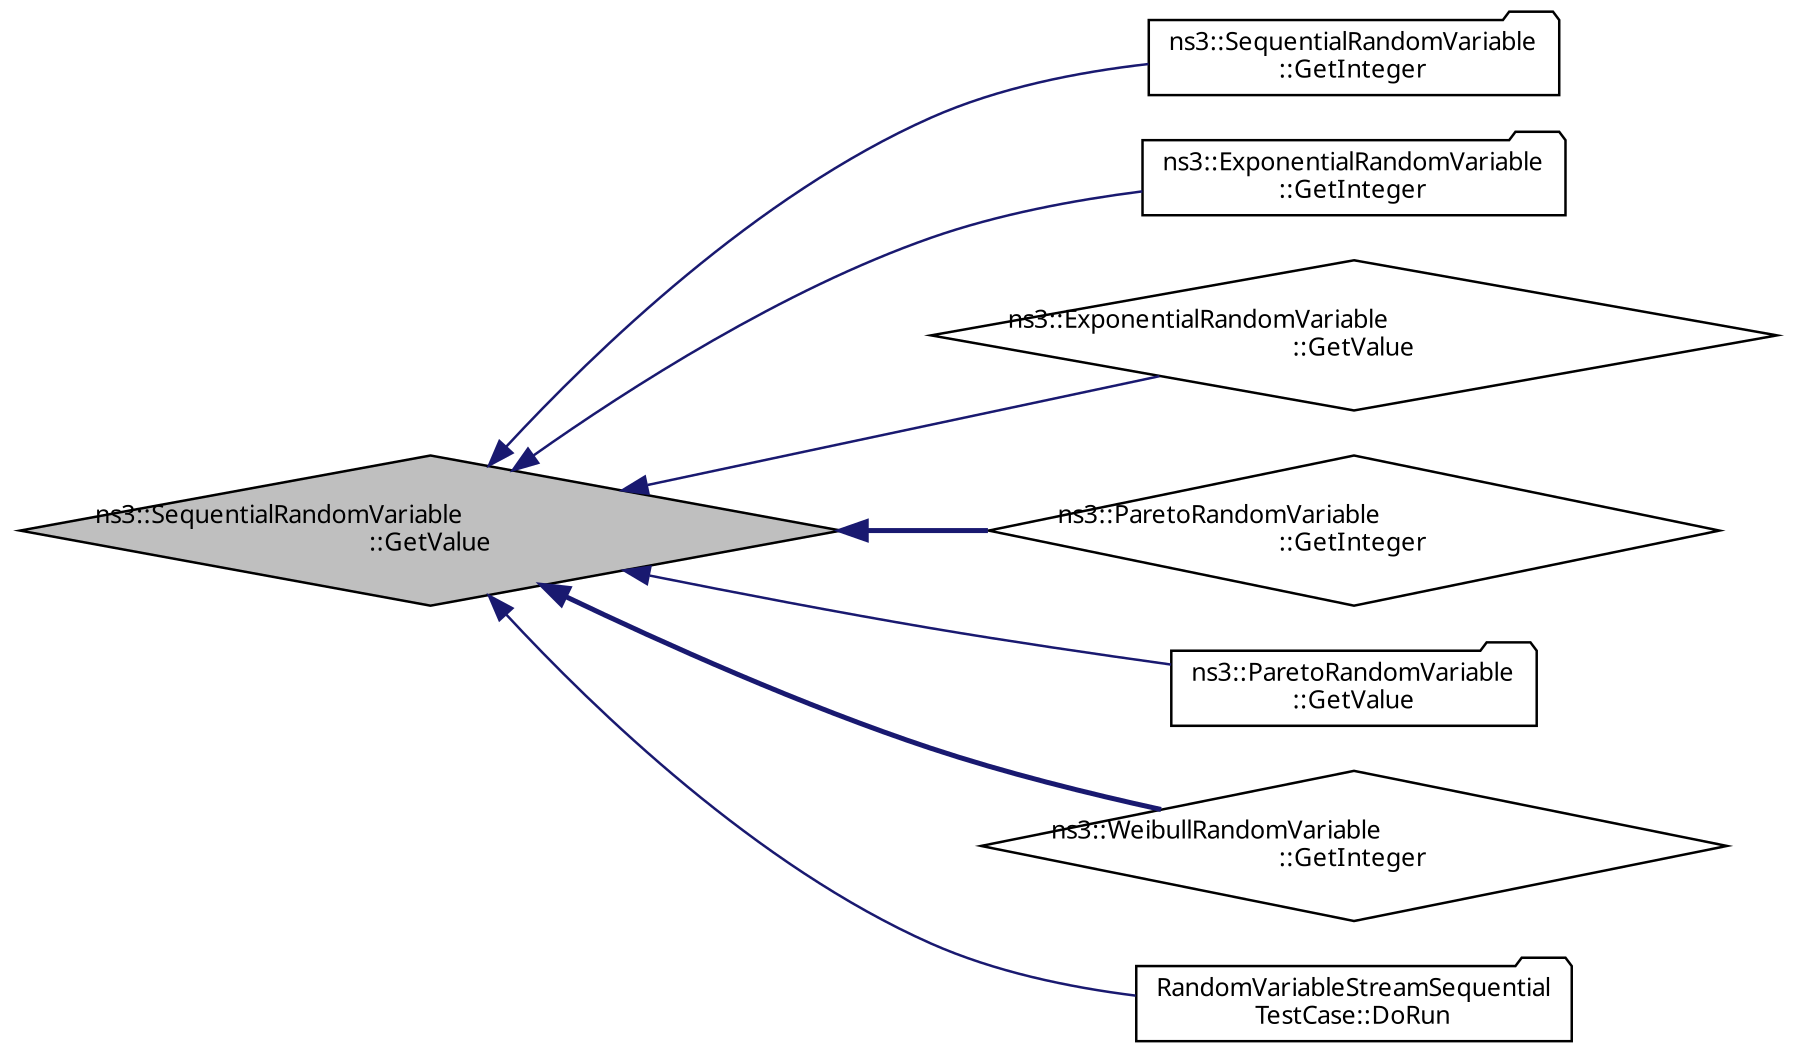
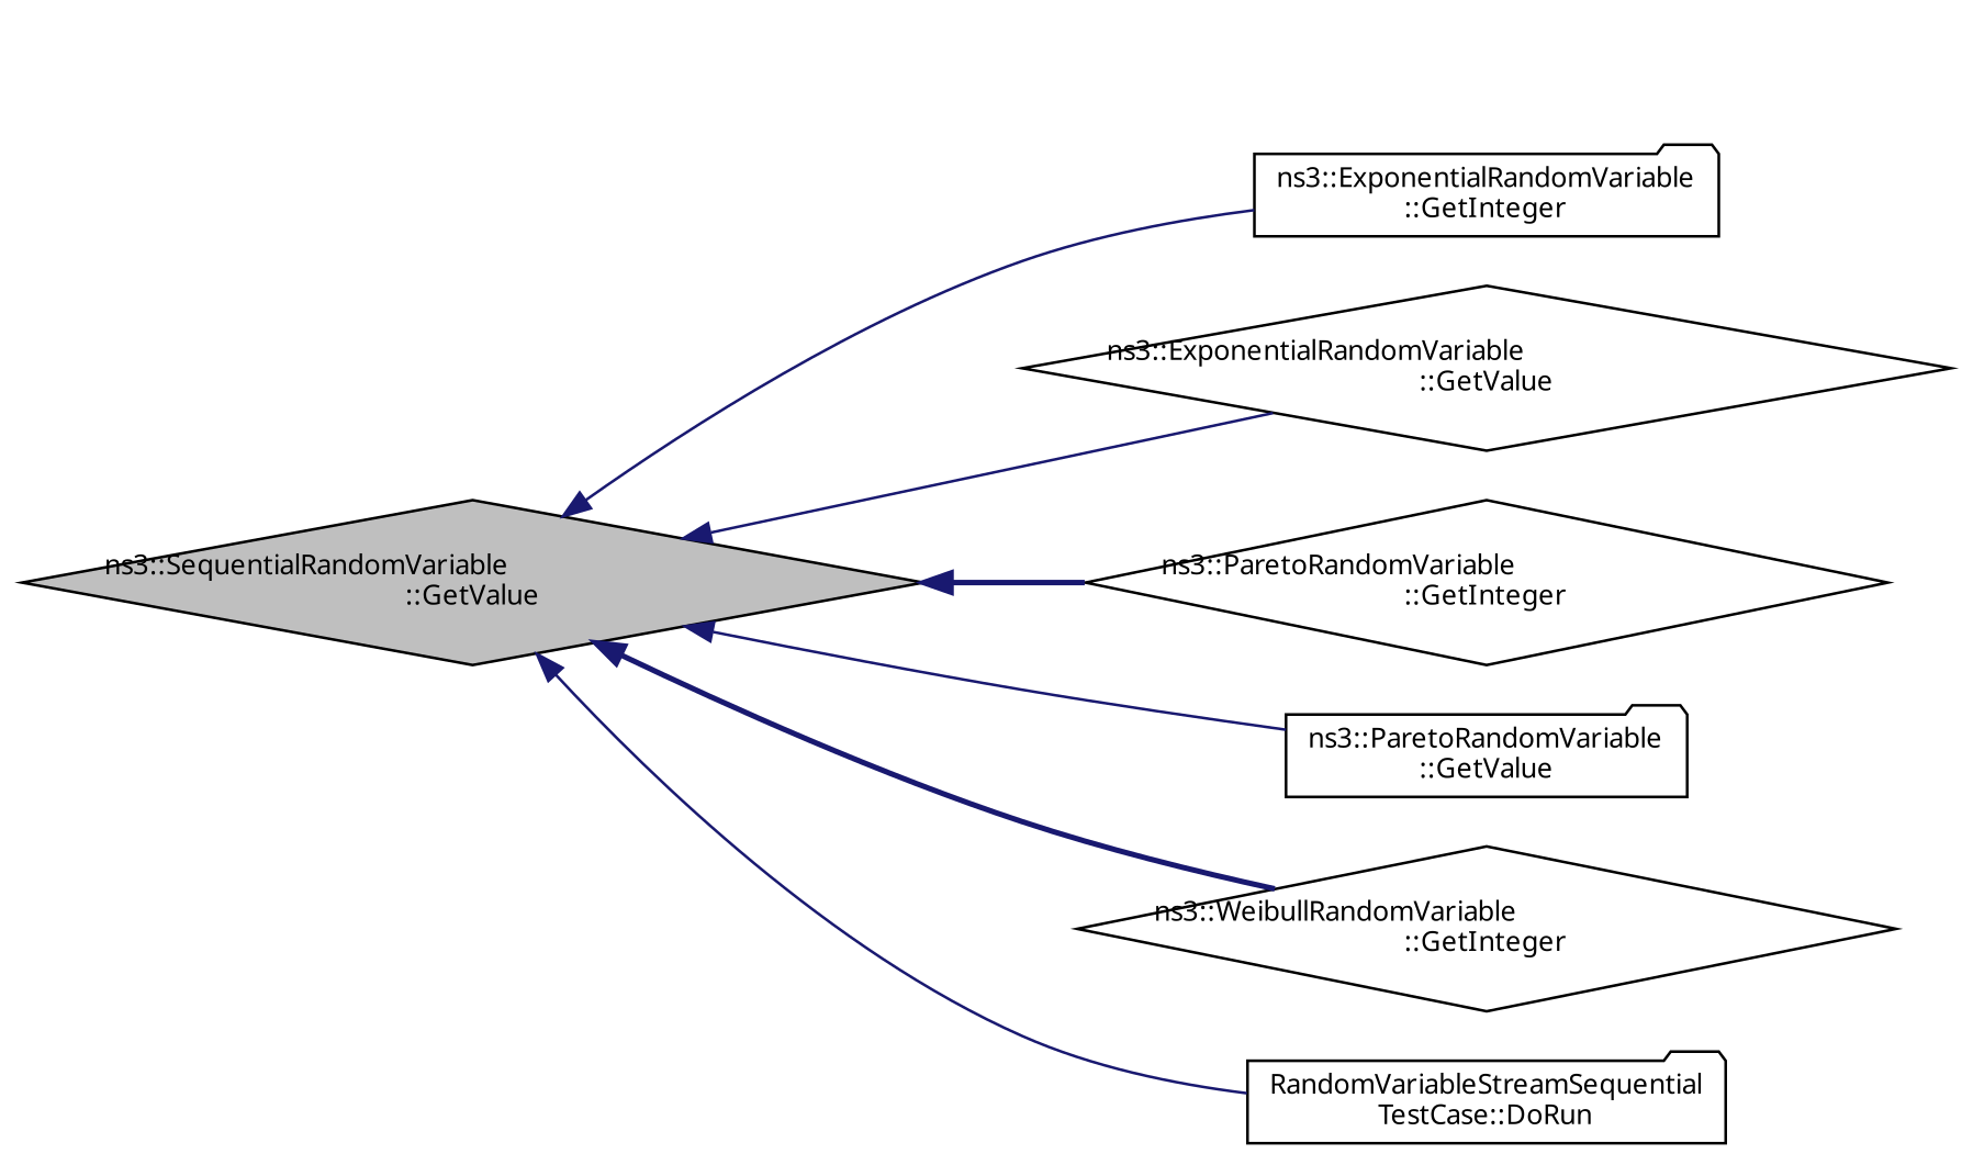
  digraph {
    fontname="Noto Sans"
    rankdir=LR
    node [color=black fillcolor=white fontname="Noto Sans" fontsize=10 shape=diamond style=filled]
    edge [color=midnightblue dir=back fontname="Noto Sans" fontsize=10 labelfontname=Helvetica labelfontsize=10 style=solid]
    n1 [fillcolor=grey75 fontcolor=black height=0.2 label="ns3::SequentialRandomVariable\l::GetValue" width=0.4]
-   n2 [height=0.2 label="ns3::SequentialRandomVariable\l::GetInteger" shape=folder width=0.4]
    n3 [height=0.2 label="ns3::ExponentialRandomVariable\l::GetInteger" shape=folder width=0.4]
    n4 [height=0.2 label="ns3::ExponentialRandomVariable\l::GetValue" width=0.4]
    n5 [height=0.2 label="ns3::ParetoRandomVariable\l::GetInteger" width=0.4]
    n6 [height=0.2 label="ns3::ParetoRandomVariable\l::GetValue" shape=folder width=0.4]
    n7 [height=0.2 label="ns3::WeibullRandomVariable\l::GetInteger" width=0.4]
    n8 [height=0.2 label="RandomVariableStreamSequential\lTestCase::DoRun" shape=folder width=0.4]
-   n1 -> n2
    n1 -> n3
    n1 -> n4
    n1 -> n5 [style=bold]
    n1 -> n6
    n1 -> n7 [style=bold]
    n1 -> n8
  }
